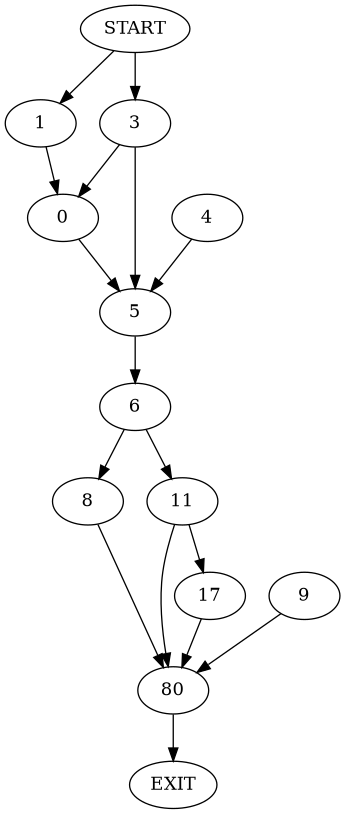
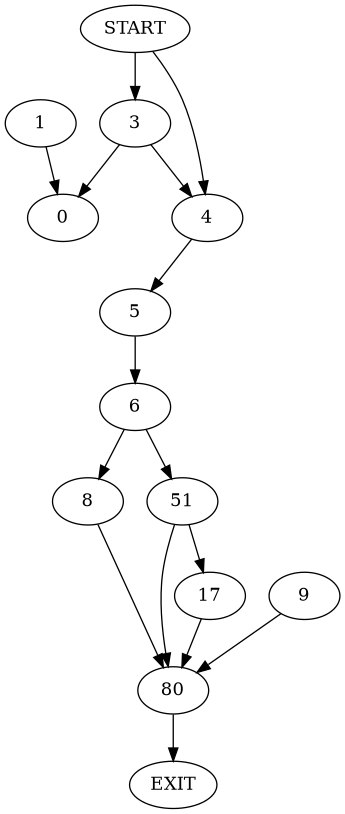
  digraph {
    n1 [label=START]
    1
    3
    n4 [label=0]
    n5 [label=EXIT]
    5
    4
    6
    8
-   11
+   11 [label=51]
    n11 [label=80]
    9
    n13 [label=17]
-   n1 -> 1
+   n1 -> 4
    n1 -> 3
    1 -> n4
    3 -> n4
-   3 -> 5
-   n4 -> 5
+   3 -> 4
    5 -> 6
    4 -> 5
    6 -> 8
    6 -> 11
    8 -> n11
    11 -> n11
    11 -> n13
    n11 -> n5
    9 -> n11
    n13 -> n11
  }
